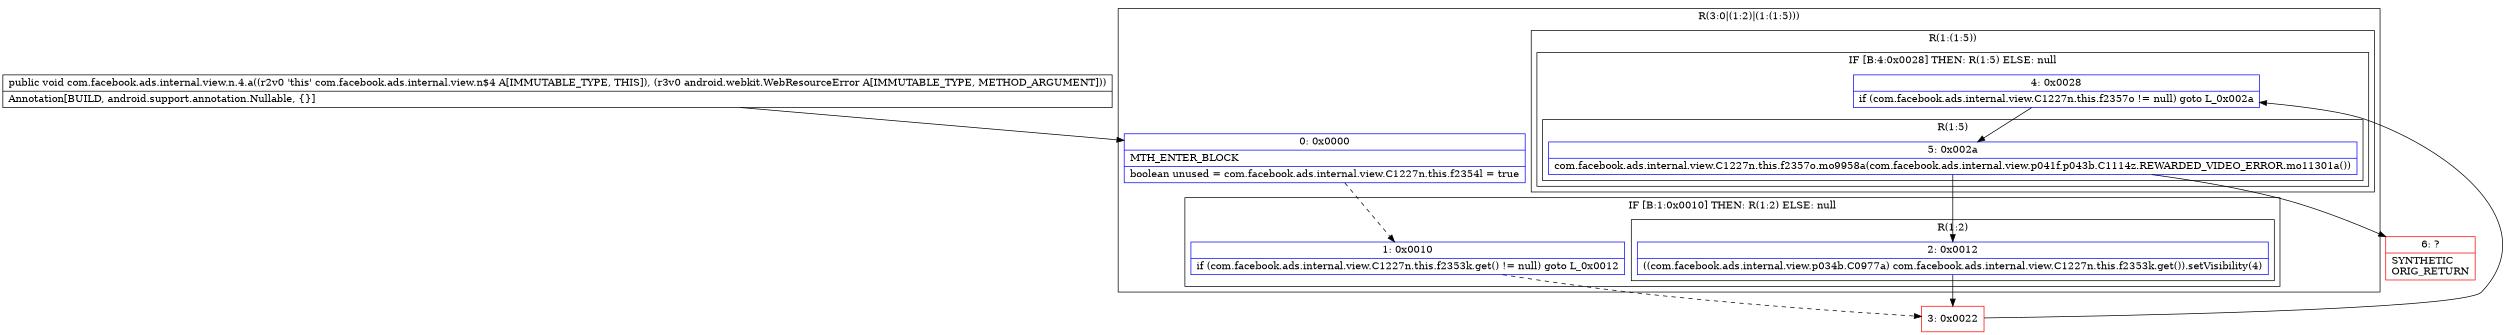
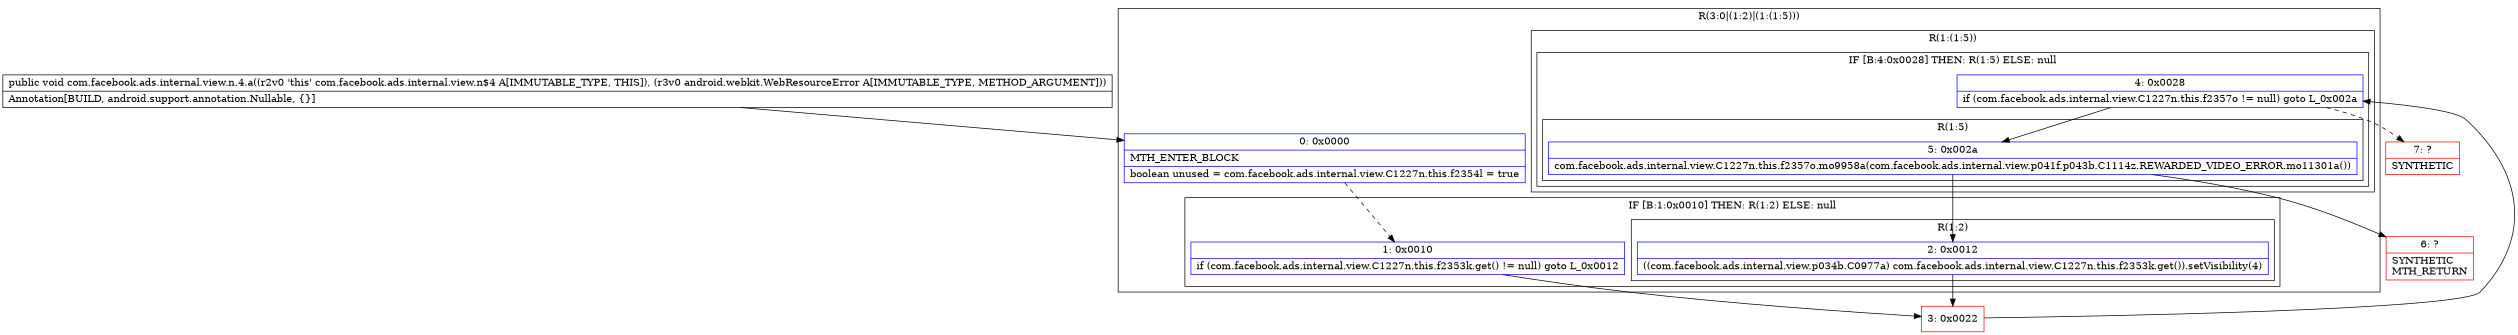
  digraph {
    node [color=blue shape=record]
    n1 [label="{2\:\ 0x0012|((com.facebook.ads.internal.view.p034b.C0977a) com.facebook.ads.internal.view.C1227n.this.f2353k.get()).setVisibility(4)\l}"]
    n2 [label="{1\:\ 0x0010|if (com.facebook.ads.internal.view.C1227n.this.f2353k.get() != null) goto L_0x0012\l}"]
    n3 [label="{5\:\ 0x002a|com.facebook.ads.internal.view.C1227n.this.f2357o.mo9958a(com.facebook.ads.internal.view.p041f.p043b.C1114z.REWARDED_VIDEO_ERROR.mo11301a())\l}"]
    n4 [label="{4\:\ 0x0028|if (com.facebook.ads.internal.view.C1227n.this.f2357o != null) goto L_0x002a\l}"]
    n5 [label="{0\:\ 0x0000|MTH_ENTER_BLOCK\l|boolean unused = com.facebook.ads.internal.view.C1227n.this.f2354l = true\l}"]
    n6 [color=red label="{3\:\ 0x0022}"]
-   n7 [color=red label="{6\:\ ?|SYNTHETIC\lORIG_RETURN\l}"]
+   n7 [color=red label="{6\:\ ?|SYNTHETIC\lMTH_RETURN\l}"]
+   n8 [color=red label="{7\:\ ?|SYNTHETIC\l}"]
    n9 [label="{public void com.facebook.ads.internal.view.n.4.a((r2v0 'this' com.facebook.ads.internal.view.n$4 A[IMMUTABLE_TYPE, THIS]), (r3v0 android.webkit.WebResourceError A[IMMUTABLE_TYPE, METHOD_ARGUMENT]))  | Annotation[BUILD, android.support.annotation.Nullable, \{\}]\l}" color=""]
    subgraph cluster_1 {
      label="R(3:0|(1:2)|(1:(1:5)))"
      n5
      subgraph cluster_2 {
        label="IF [B:1:0x0010] THEN: R(1:2) ELSE: null"
        n2
        subgraph cluster_3 {
          label="R(1:2)"
          n1
        }
      }
      subgraph cluster_4 {
        label="R(1:(1:5))"
        subgraph cluster_5 {
          label="IF [B:4:0x0028] THEN: R(1:5) ELSE: null"
          n4
          subgraph cluster_6 {
            label="R(1:5)"
            n3
          }
        }
      }
    }
    n1 -> n6
-   n2 -> n6 [style=dashed]
+   n2 -> n6 [style=solid]
    n3 -> n1
    n3 -> n7
    n4 -> n3
+   n4 -> n8 [style=dashed]
    n5 -> n2 [style=dashed]
    n6 -> n4
    n9 -> n5
  }
